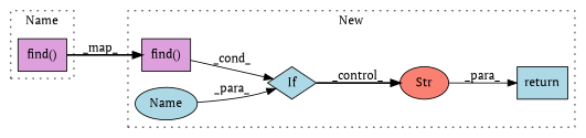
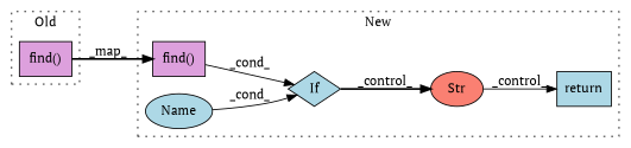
  digraph {
    fontname="PT Serif"
    rankdir=LR
    node [a=75 fillcolor=lightblue fontname="PT Serif" l=60 shape=box style=filled]
    edge [fontname="PT Serif" style=solid]
    n1 [fillcolor=plum label="find()" s=3123]
    n2 [a=96 l=3 label=If s=3192 shape=diamond]
    n3 [a=87 l=8 label=Name s=3195 shape=ellipse]
    n4 [a=93 l=7 label=return s=3246]
    n5 [a=66 fillcolor=salmon l=2 label=Str s=3253 shape=ellipse]
    n6 [fillcolor=plum label="find()" s=3120]
    subgraph cluster_1 {
      label=New
      style=dotted
      n1
      n2
      n3
      n4
      n5
    }
    subgraph cluster_2 {
-     label=Name
+     label=Old
      style=dotted
      n6
    }
    n1 -> n2 [label=_cond_]
    n2 -> n5 [label=_control_ style=bold]
-   n3 -> n2 [label=_para_]
-   n5 -> n4 [label=_para_]
+   n3 -> n2 [label=_cond_]
+   n5 -> n4 [label=_control_]
    n6 -> n1 [label=_map_ style=bold]
  }
